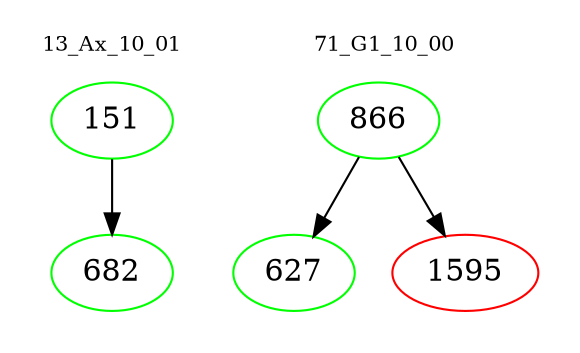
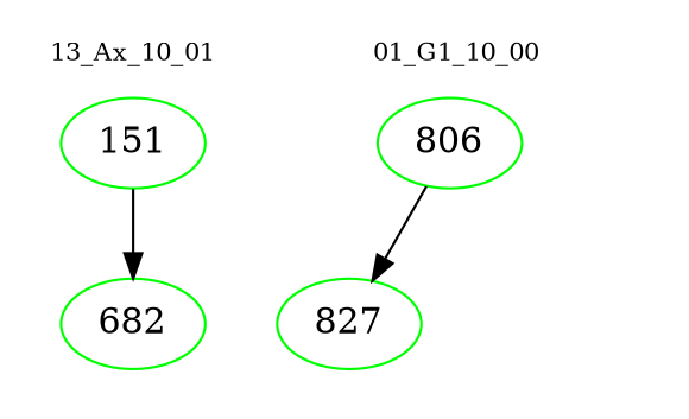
  digraph {
    node [color=green]
    edge [color=black]
    n1 [label=151]
    n2 [label=682]
-   n3 [label=866]
-   n4 [label=627]
-   n5 [color=red label=1595]
+   n3 [label=806]
+   n4 [label=827]
    subgraph cluster_1 {
      color=white
      fontsize=10
      label="13_Ax_10_01"
      n1
      n2
    }
    subgraph cluster_2 {
      color=white
      fontsize=10
-     label="71_G1_10_00"
+     label="01_G1_10_00"
      n3
      n4
-     n5
    }
    n1 -> n2
    n3 -> n4
-   n3 -> n5
  }
